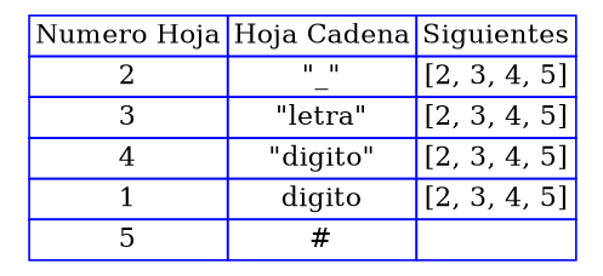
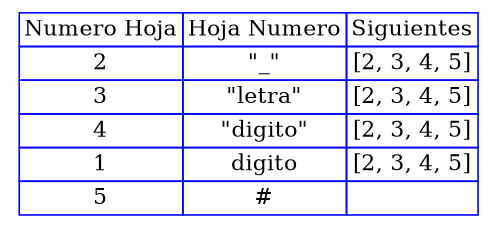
  digraph {
-   n1 [label=<       <table border='0' cellborder='1' color='blue' cellspacing='0'>         <tr><td>Numero Hoja</td><td>Hoja Cadena</td><td>Siguientes</td></tr><tr><td>2</td><td>"_"</td><td>[2, 3, 4, 5]</td></tr><tr><td>3</td><td>"letra"</td><td>[2, 3, 4, 5]</td></tr><tr><td>4</td><td>"digito"</td><td>[2, 3, 4, 5]</td></tr><tr><td>1</td><td>digito</td><td>[2, 3, 4, 5]</td></tr><tr><td>5</td><td>#</td><td></td></tr>        </table>      > shape=plaintext]
+   n1 [label=<       <table border='0' cellborder='1' color='blue' cellspacing='0'>         <tr><td>Numero Hoja</td><td>Hoja Numero</td><td>Siguientes</td></tr><tr><td>2</td><td>"_"</td><td>[2, 3, 4, 5]</td></tr><tr><td>3</td><td>"letra"</td><td>[2, 3, 4, 5]</td></tr><tr><td>4</td><td>"digito"</td><td>[2, 3, 4, 5]</td></tr><tr><td>1</td><td>digito</td><td>[2, 3, 4, 5]</td></tr><tr><td>5</td><td>#</td><td></td></tr>        </table>      > shape=plaintext]
  }
